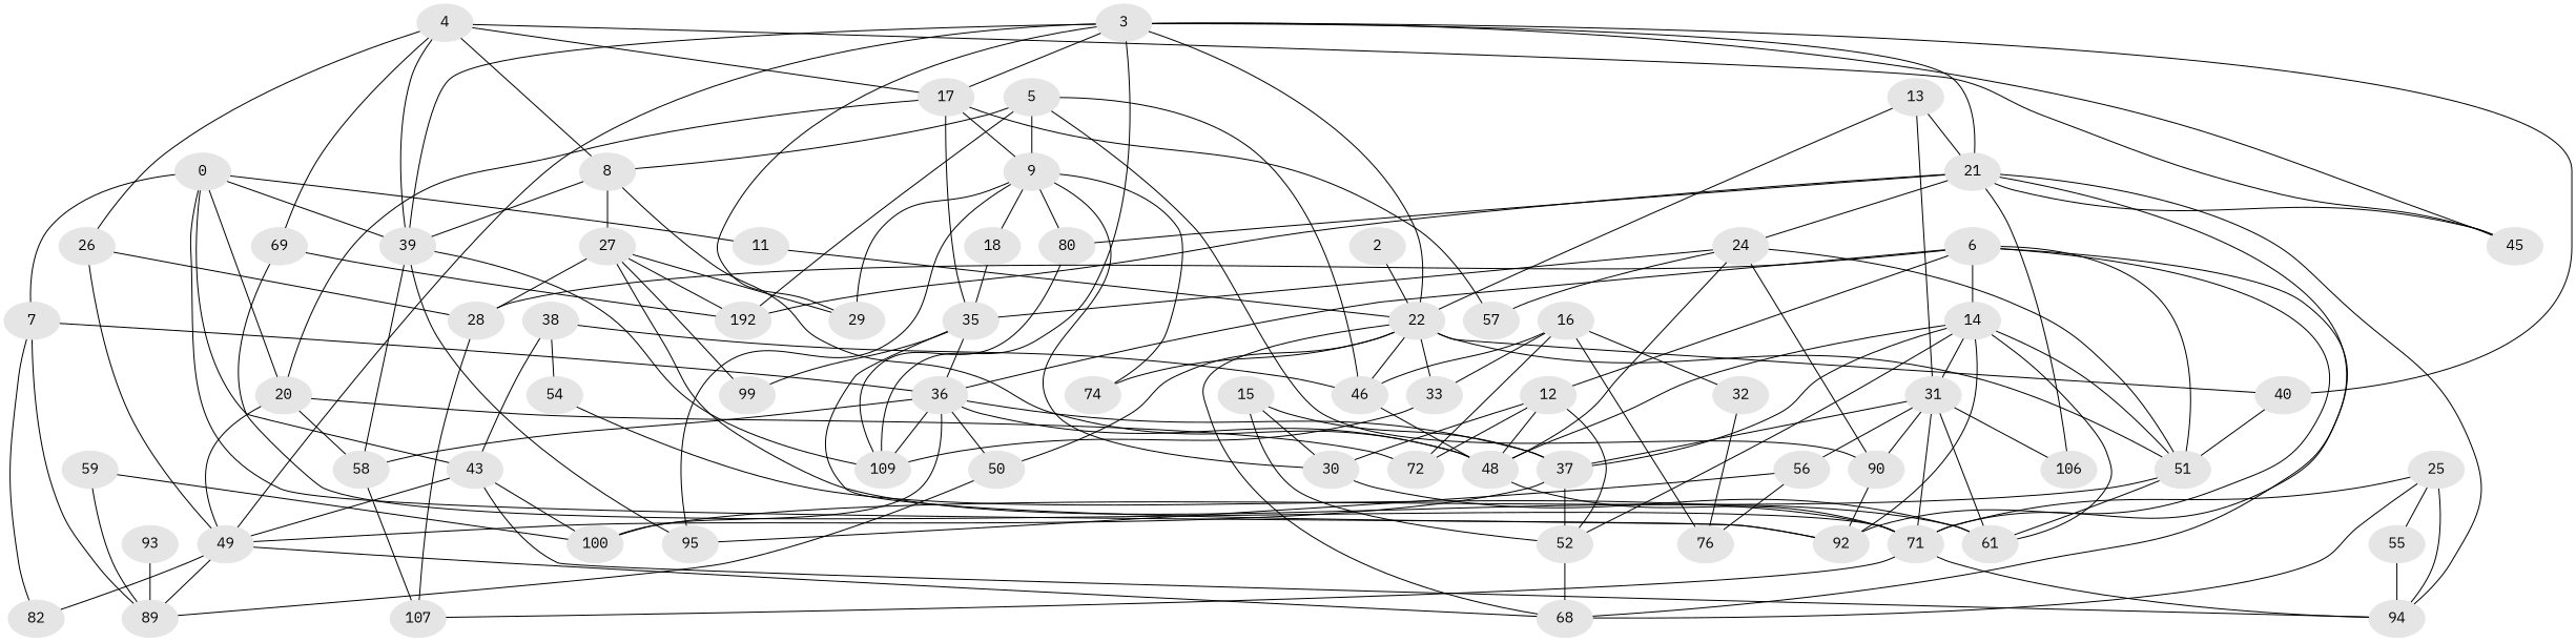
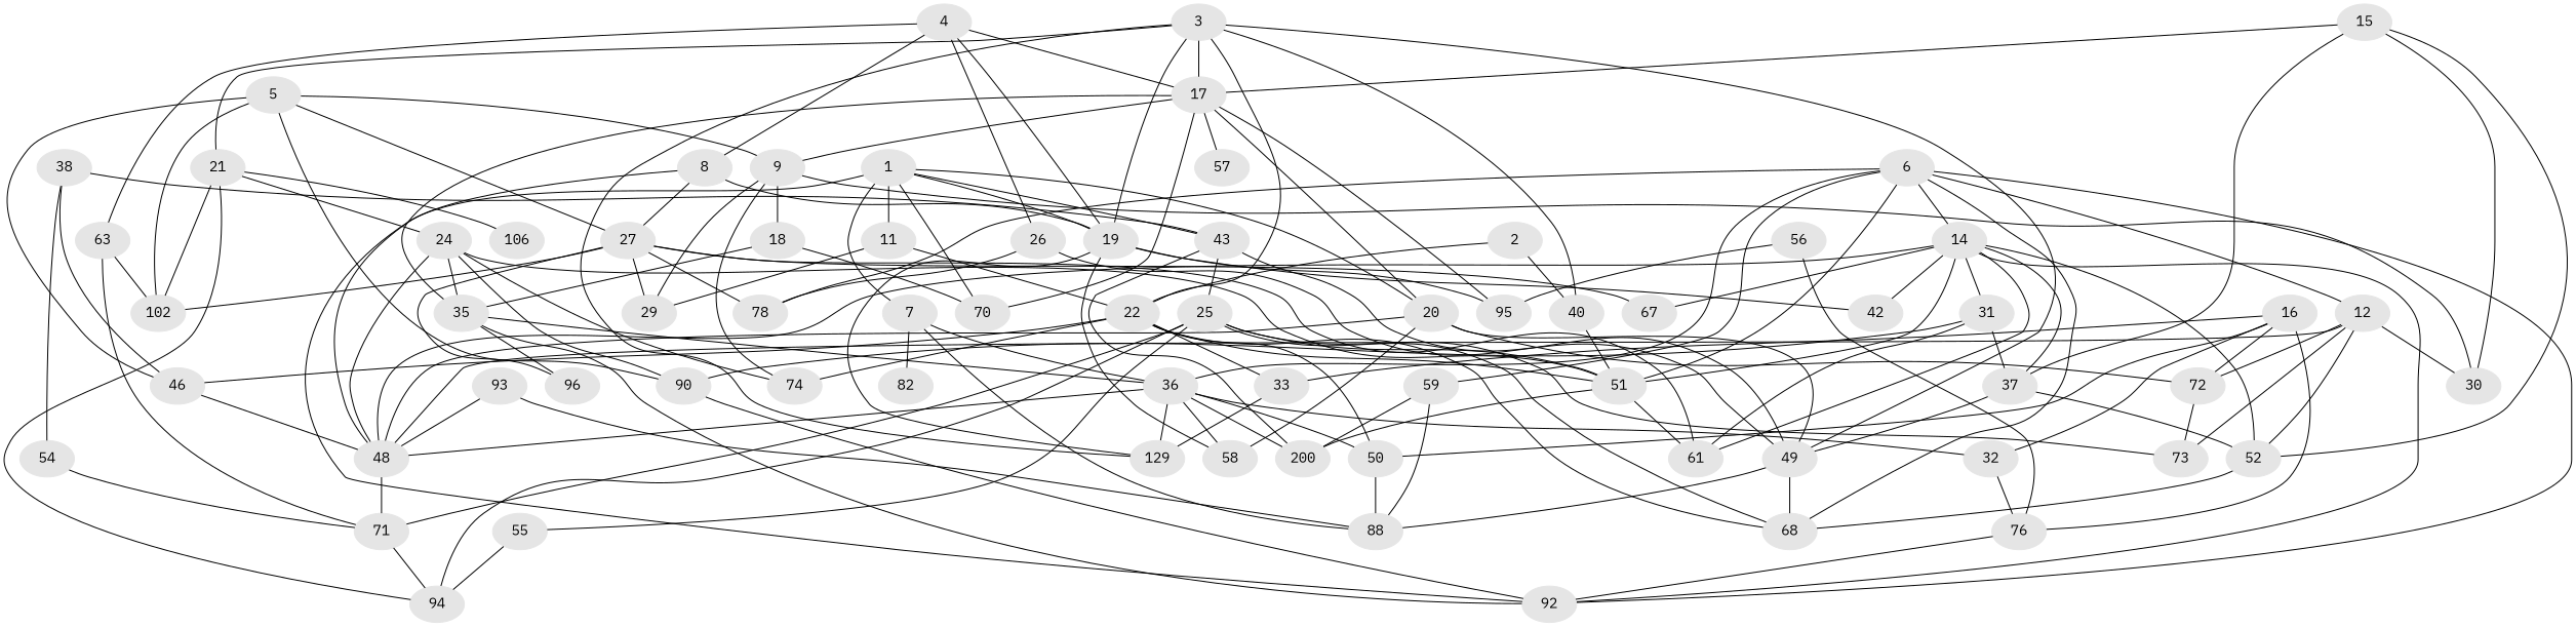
  graph {
    fontname="IBM Plex Mono"
    node [color=gray90 fontname="IBM Plex Mono" style=filled]
    edge [fontname="IBM Plex Mono"]
-   1 [super="+83" label=0]
+   1 [super="+83"]
    7 [super="+108"]
    11
    20 [super="+39"]
    43 [super="+79"]
+   70
    92 [super="+96"]
-   19 [super="+62" label=39]
+   19 [super="+62"]
    36 [super="+86"]
    82
-   88 [super="+111" label=89]
+   88 [super="+111"]
    22 [super="+101"]
    49 [super="+89"]
    48 [super="+60"]
    72 [super="+75"]
    58 [super="+66"]
    94
-   100
+   100 [label=200]
    61 [super="+98"]
    n20 [label=46 super="+110"]
    51 [super="+114"]
    68
    74
    33
    50
    2
    40
    3 [super="+44"]
    17 [super="+113"]
    21 [super="+78"]
    29
-   45
-   109
+   109 [label=129]
    9 [super="+69"]
    35 [super="+93"]
    57
    95
-   102 [label=192]
-   80
+   42
+   102
    24 [super="+46"]
    71 [super="+105"]
    106
    4 [super="+87"]
    8
    26
-   63 [label=69]
+   63
    27 [super="+91"]
-   28
+   28 [label=78]
    5 [super="+10"]
    90
    18 [super="+34"]
    30 [super="+77"]
-   99
+   67
+   99 [label=96]
    6 [super="+65"]
    12 [super="+103"]
    14 [super="+97"]
    59
    52 [super="+115"]
+   73
    31 [super="+64"]
    37 [super="+84"]
-   107
-   13
    56
    15 [super="+104"]
    16 [super="+85"]
    32
    76
    n71 [label=93]
    25 [super="+47"]
    55
    38
    54 [super="+112"]
    1 -- 7
    1 -- 11
    1 -- 20
    1 -- 43
+   1 -- 70
    1 -- 92
    1 -- 19
    7 -- 36
    7 -- 82
    7 -- 88
    11 -- 22
    20 -- 49
+   20 -- 48
    20 -- 72
    20 -- 58
    43 -- 49 [weight=2]
-   43 -- 94
+   43 -- 25
    43 -- 100
    19 -- 58
    19 -- 109
    19 -- 95
+   19 -- 42
    36 -- 48
    36 -- 58
    36 -- 100
    36 -- 50
    36 -- 109
-   36 -- 37
+   36 -- 32
    22 -- n20
    22 -- 51
    22 -- 68
    22 -- 74
    22 -- 33
    22 -- 50
-   49 -- 82
    49 -- 88
    49 -- 68
    48 -- 71
-   58 -- 107
+   72 -- 73
    n20 -- 48
    51 -- 100
    51 -- 61
    33 -- 109
    50 -- 88
    2 -- 22
-   22 -- 40
+   2 -- 40
    40 -- 51
    3 -- 19
    3 -- 22
    3 -- 49
    3 -- 40
    3 -- 17
    3 -- 21
-   3 -- 29
-   3 -- 45
+   11 -- 29
    3 -- 109
    17 -- 20
+   17 -- 70
    17 -- 9
    17 -- 35
    17 -- 57
    21 -- 94
-   21 -- 45
    21 -- 102
-   21 -- 80
    21 -- 24
-   21 -- 71
    21 -- 106
    9 -- 74
    9 -- 29
-   9 -- 95
-   9 -- 80
+   17 -- 95
    9 -- 18
    9 -- 30
    35 -- 92
    35 -- 36
    35 -- 99
-   80 -- 109
    24 -- 48
    24 -- 51
    24 -- 35
-   24 -- 57
+   24 -- 74
    24 -- 90
    71 -- 94
-   71 -- 107
    4 -- 19
    4 -- 17
-   4 -- 45
    4 -- 8
    4 -- 26
    4 -- 63
    8 -- 19
    8 -- 48
    8 -- 27
    26 -- 49
    26 -- 28
    63 -- 102
    63 -- 71
    27 -- 61
    27 -- 29
    27 -- 102
    27 -- 28
+   27 -- 67
    27 -- 99
-   28 -- 107
    5 -- n20
    5 -- 9
    5 -- 102
-   5 -- 8
+   5 -- 27
    5 -- 90
    90 -- 92
+   18 -- 70
    18 -- 35 [weight=2]
-   30 -- 61
    6 -- 92
    6 -- 36
    6 -- 51
    6 -- 68
    6 -- 28
    6 -- 12
    6 -- 14
+   6 -- 59
    12 -- 48
    12 -- 72
    12 -- 30
    12 -- 52
+   12 -- 73
    14 -- 92
    14 -- 48
    14 -- 61
    14 -- 51
+   14 -- 42
+   14 -- 67
    14 -- 52
    14 -- 31
    14 -- 37
    59 -- 88
    59 -- 100
    52 -- 68
    31 -- 61
-   31 -- 71
-   31 -- 106
    31 -- 90
    31 -- 37
-   31 -- 56
    37 -- 49
    37 -- 52 [weight=2]
-   13 -- 22
-   13 -- 21
-   13 -- 31
    56 -- 95
    56 -- 76
+   15 -- 17
    15 -- 30
    15 -- 52
    15 -- 37
    16 -- 72
-   16 -- n20
+   16 -- 50
    16 -- 33
    16 -- 32 [weight=2]
    16 -- 76
    32 -- 76
+   76 -- 92
    n71 -- 88
+   n71 -- 48
    25 -- 94
+   25 -- 51
    25 -- 68
    25 -- 71
+   25 -- 73
    25 -- 55
    55 -- 94
    38 -- 43
    38 -- n20
    38 -- 54
    54 -- 71
  }
